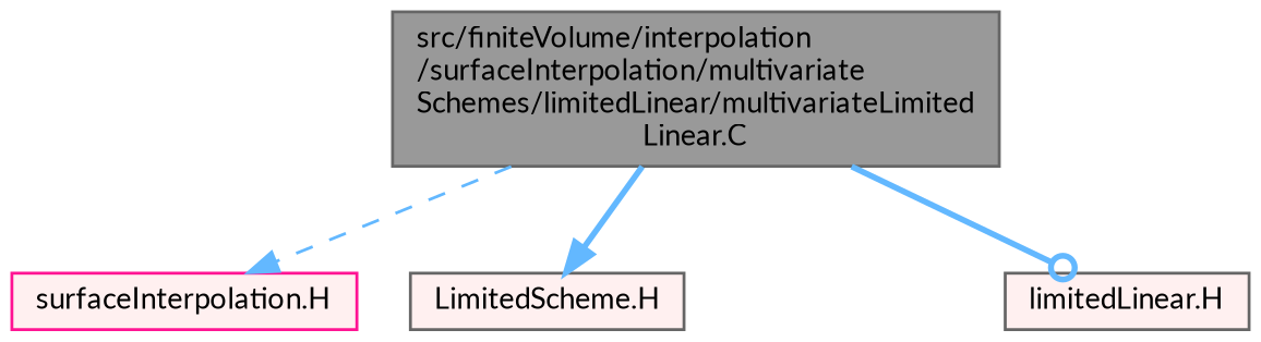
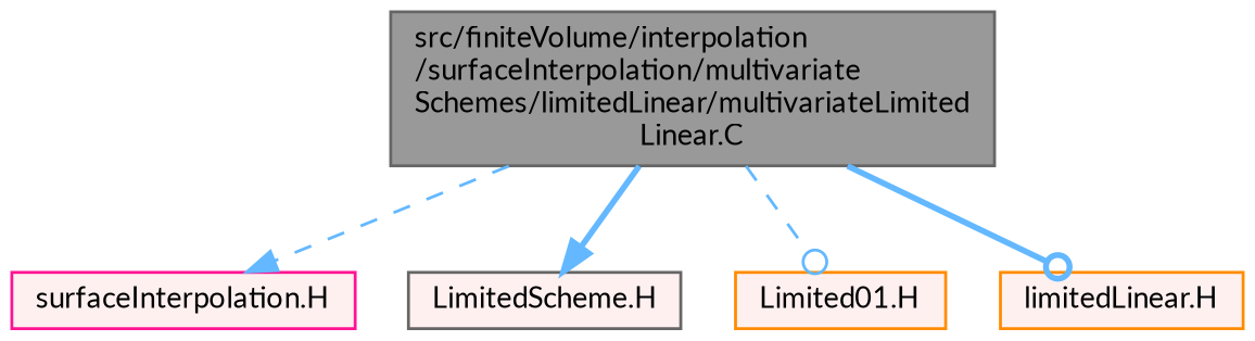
  digraph {
    fontname=Lato
    node [color=gray40 fillcolor="#FFF0F0" fontname=Lato fontsize=10 shape=box style=filled]
    edge [arrowhead=normal color=steelblue1 fontname=Lato fontsize=10 labelfontname=Helvetica labelfontsize=10 style=dashed]
    n1 [fillcolor=grey60 fontcolor=black height=0.2 label="src/finiteVolume/interpolation\l/surfaceInterpolation/multivariate\lSchemes/limitedLinear/multivariateLimited\lLinear.C" width=0.4]
    n2 [color=deeppink height=0.2 label="surfaceInterpolation.H" width=0.4]
    n3 [height=0.2 label="LimitedScheme.H" width=0.4]
-   n5 [height=0.2 label="limitedLinear.H" width=0.4]
+   n4 [color=darkorange height=0.2 label="Limited01.H" width=0.4]
+   n5 [color=darkorange height=0.2 label="limitedLinear.H" width=0.4]
    n1 -> n2
    n1 -> n3 [style=bold]
+   n1 -> n4 [arrowhead=odot]
    n1 -> n5 [arrowhead=odot style=bold]
  }
